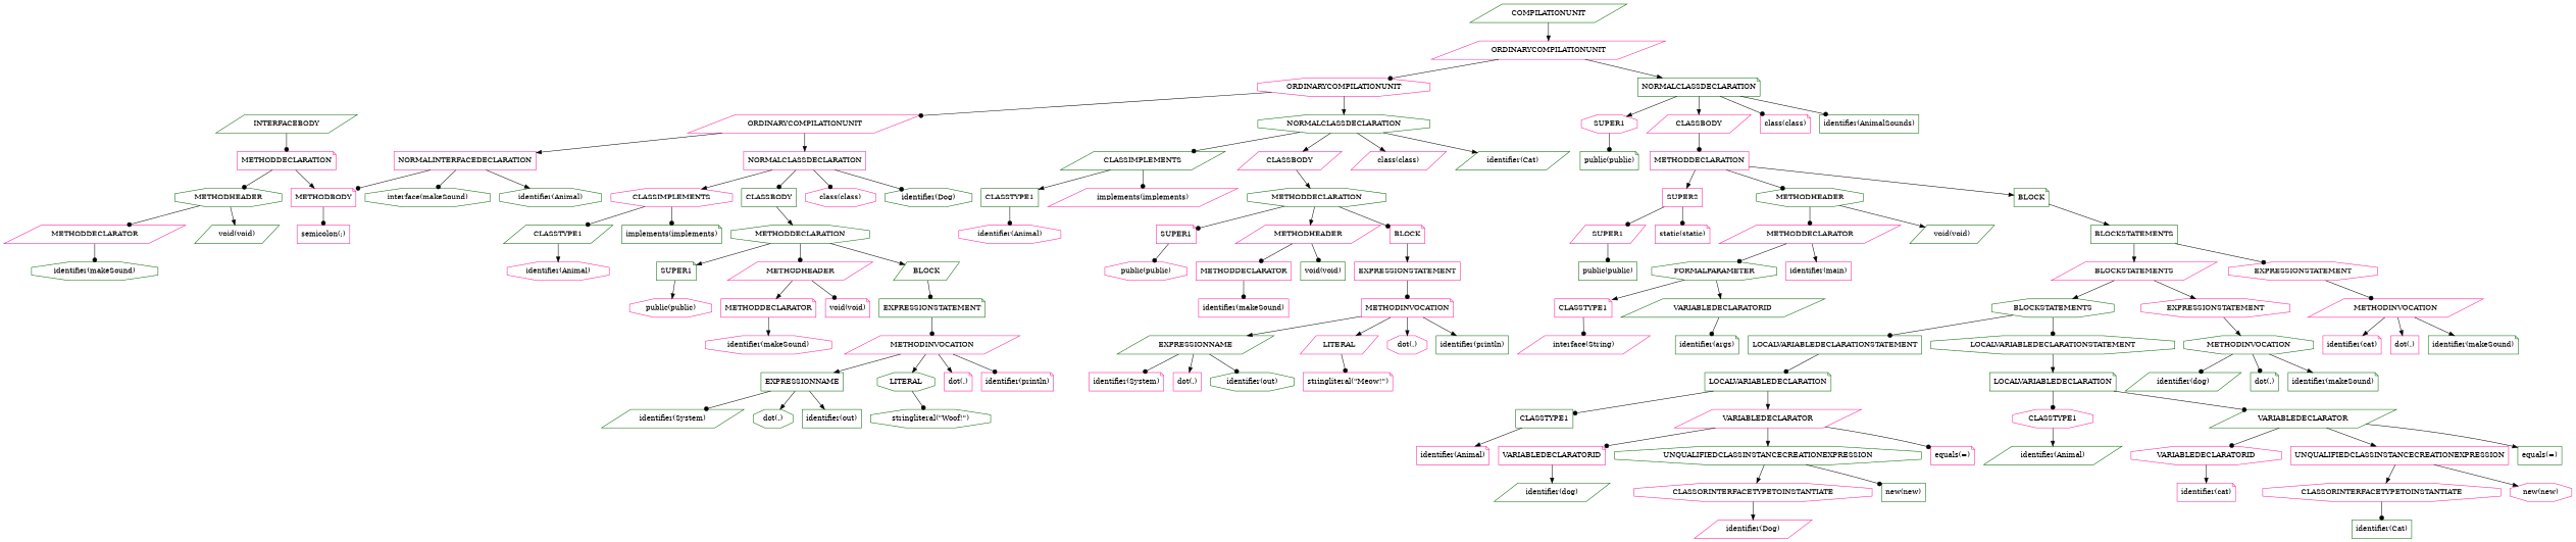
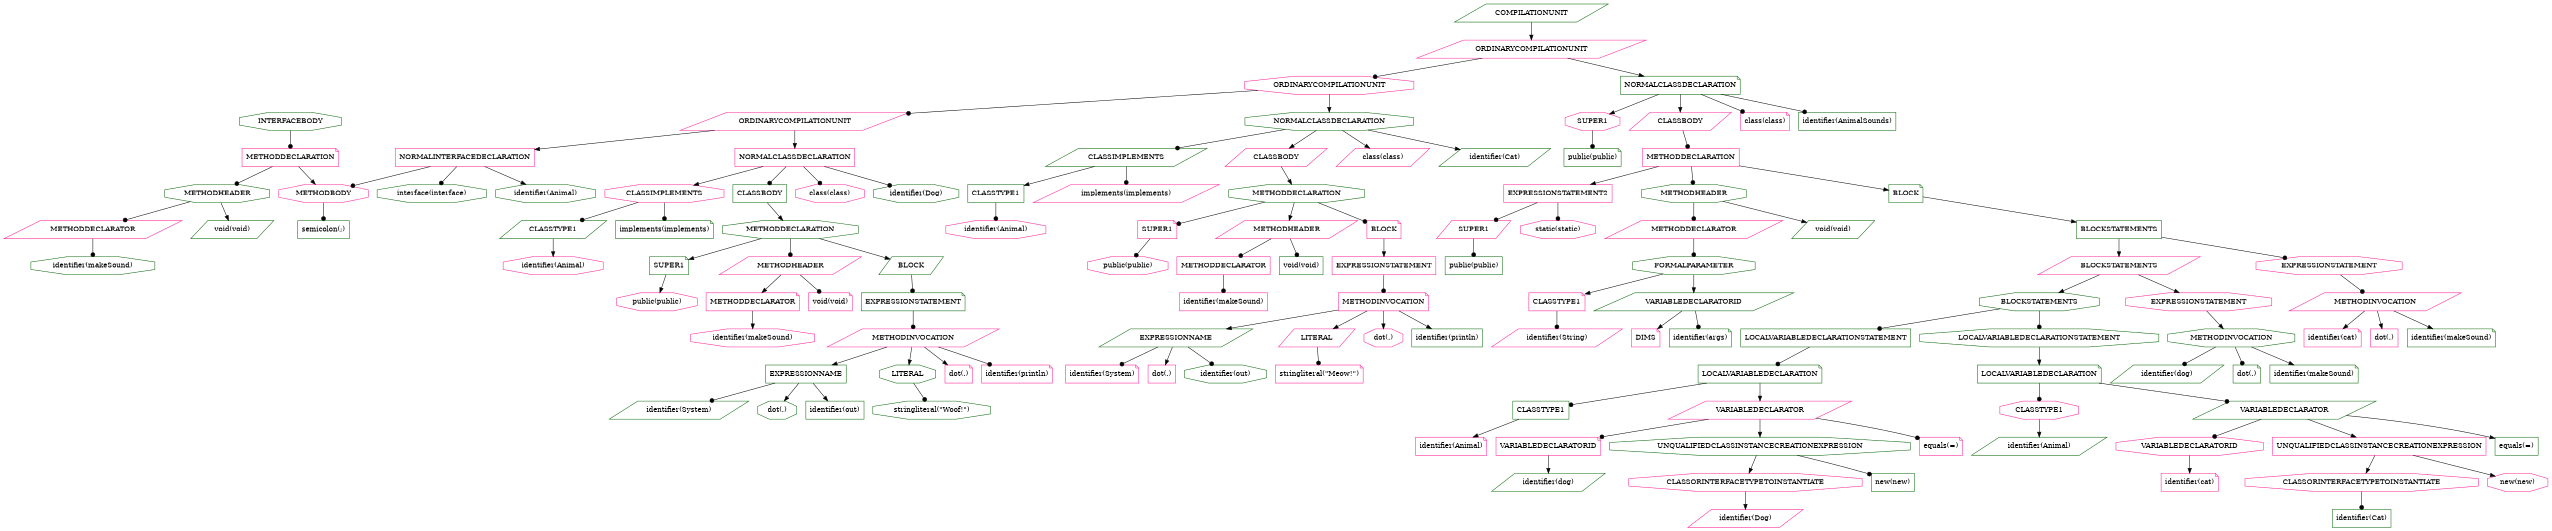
  digraph {
    ordering=out
    node [color=deeppink shape=octagon]
    edge [arrowhead=normal]
    n1 [label=METHODDECLARATOR shape=parallelogram]
    n2 [color=darkgreen label="identifier(makeSound)"]
    n3 [color=darkgreen label=METHODHEADER]
    n4 [color=darkgreen label="void(void)" shape=parallelogram]
-   n5 [label=METHODBODY shape=note]
-   n6 [label="semicolon(;)" shape=box]
+   n5 [label=METHODBODY]
+   n6 [color=darkgreen label="semicolon(;)" shape=box]
    n7 [label=METHODDECLARATION shape=note]
-   n8 [color=darkgreen label=INTERFACEBODY shape=parallelogram]
+   n8 [color=darkgreen label=INTERFACEBODY]
    n9 [label=NORMALINTERFACEDECLARATION shape=box]
-   n10 [color=darkgreen label="interface(makeSound)"]
+   n10 [color=darkgreen label="interface(interface)"]
    n11 [color=darkgreen label="identifier(Animal)"]
    n12 [color=darkgreen label=CLASSTYPE1 shape=parallelogram]
    n13 [label="identifier(Animal)"]
    n14 [label=CLASSIMPLEMENTS]
    n15 [color=darkgreen label="implements(implements)" shape=note]
    n16 [color=darkgreen label=SUPER1 shape=note]
    n17 [label="public(public)"]
    n18 [label=METHODDECLARATOR shape=note]
    n19 [label="identifier(makeSound)"]
    n20 [label=METHODHEADER shape=parallelogram]
    n21 [label="void(void)" shape=note]
    n22 [color=darkgreen label=EXPRESSIONNAME shape=box]
    n23 [color=darkgreen label="identifier(System)" shape=parallelogram]
    n24 [color=darkgreen label="dot(.)"]
    n25 [color=darkgreen label="identifier(out)" shape=box]
    n26 [color=darkgreen label=LITERAL]
    n27 [color=darkgreen label="stringliteral(\"Woof!\")"]
    n28 [label=METHODINVOCATION shape=parallelogram]
    n29 [label="dot(.)" shape=note]
    n30 [label="identifier(println)" shape=note]
    n31 [color=darkgreen label=EXPRESSIONSTATEMENT shape=note]
    n32 [color=darkgreen label=BLOCK shape=parallelogram]
    n33 [color=darkgreen label=METHODDECLARATION]
    n34 [color=darkgreen label=CLASSBODY shape=box]
    n35 [label=NORMALCLASSDECLARATION shape=box]
    n36 [label="class(class)"]
    n37 [color=darkgreen label="identifier(Dog)"]
    n38 [label=ORDINARYCOMPILATIONUNIT shape=parallelogram]
    n39 [color=darkgreen label=CLASSTYPE1 shape=box]
    n40 [label="identifier(Animal)"]
    n41 [color=darkgreen label=CLASSIMPLEMENTS shape=parallelogram]
    n42 [label="implements(implements)" shape=parallelogram]
    n43 [label=SUPER1 shape=note]
    n44 [label="public(public)"]
    n45 [label=METHODDECLARATOR shape=box]
    n46 [label="identifier(makeSound)" shape=box]
    n47 [label=METHODHEADER shape=parallelogram]
    n48 [color=darkgreen label="void(void)" shape=box]
    n49 [color=darkgreen label=EXPRESSIONNAME shape=parallelogram]
    n50 [label="identifier(System)" shape=note]
    n51 [label="dot(.)" shape=box]
    n52 [color=darkgreen label="identifier(out)"]
    n53 [label=LITERAL shape=parallelogram]
    n54 [label="stringliteral(\"Meow!\")" shape=note]
    n55 [label=METHODINVOCATION shape=note]
    n56 [label="dot(.)"]
    n57 [color=darkgreen label="identifier(println)" shape=box]
    n58 [label=EXPRESSIONSTATEMENT shape=box]
    n59 [label=BLOCK shape=note]
    n60 [color=darkgreen label=METHODDECLARATION]
    n61 [label=CLASSBODY shape=parallelogram]
    n62 [color=darkgreen label=NORMALCLASSDECLARATION]
    n63 [label="class(class)" shape=parallelogram]
    n64 [color=darkgreen label="identifier(Cat)" shape=parallelogram]
    n65 [label=ORDINARYCOMPILATIONUNIT]
    n66 [label=SUPER1]
    n67 [color=darkgreen label="public(public)" shape=note]
    n68 [label=SUPER1 shape=parallelogram]
    n69 [color=darkgreen label="public(public)" shape=box]
-   n70 [label=SUPER2 shape=box]
-   n71 [label="static(static)" shape=note]
+   n70 [label=EXPRESSIONSTATEMENT2 shape=box]
+   n71 [label="static(static)"]
    n72 [label=CLASSTYPE1 shape=note]
-   n73 [label="interface(String)" shape=parallelogram]
+   n73 [label="identifier(String)" shape=parallelogram]
+   n74 [label=DIMS shape=note]
    n75 [color=darkgreen label=VARIABLEDECLARATORID shape=parallelogram]
    n76 [color=darkgreen label="identifier(args)" shape=note]
    n77 [color=darkgreen label=FORMALPARAMETER]
    n78 [label=METHODDECLARATOR shape=parallelogram]
-   n79 [label="identifier(main)" shape=box]
    n80 [color=darkgreen label=METHODHEADER]
    n81 [color=darkgreen label="void(void)" shape=parallelogram]
    n82 [color=darkgreen label=CLASSTYPE1 shape=box]
    n83 [label="identifier(Animal)" shape=note]
    n84 [label=VARIABLEDECLARATORID shape=note]
    n85 [color=darkgreen label="identifier(dog)" shape=parallelogram]
    n86 [label=CLASSORINTERFACETYPETOINSTANTIATE]
    n87 [label="identifier(Dog)" shape=parallelogram]
    n88 [color=darkgreen label=UNQUALIFIEDCLASSINSTANCECREATIONEXPRESSION]
    n89 [color=darkgreen label="new(new)" shape=box]
    n90 [label=VARIABLEDECLARATOR shape=parallelogram]
    n91 [label="equals(=)" shape=note]
    n92 [color=darkgreen label=LOCALVARIABLEDECLARATION shape=note]
    n93 [color=darkgreen label=LOCALVARIABLEDECLARATIONSTATEMENT shape=box]
    n94 [label=CLASSTYPE1]
    n95 [color=darkgreen label="identifier(Animal)" shape=parallelogram]
    n96 [label=VARIABLEDECLARATORID]
    n97 [label="identifier(cat)" shape=note]
    n98 [label=CLASSORINTERFACETYPETOINSTANTIATE]
    n99 [color=darkgreen label="identifier(Cat)" shape=box]
    n100 [label=UNQUALIFIEDCLASSINSTANCECREATIONEXPRESSION shape=box]
    n101 [label="new(new)"]
    n102 [color=darkgreen label=VARIABLEDECLARATOR shape=parallelogram]
    n103 [color=darkgreen label="equals(=)" shape=box]
    n104 [color=darkgreen label=LOCALVARIABLEDECLARATION shape=note]
    n105 [color=darkgreen label=LOCALVARIABLEDECLARATIONSTATEMENT]
    n106 [color=darkgreen label=BLOCKSTATEMENTS]
    n107 [color=darkgreen label=METHODINVOCATION]
    n108 [color=darkgreen label="identifier(dog)" shape=parallelogram]
    n109 [color=darkgreen label="dot(.)" shape=note]
    n110 [color=darkgreen label="identifier(makeSound)" shape=note]
    n111 [label=EXPRESSIONSTATEMENT]
    n112 [label=BLOCKSTATEMENTS shape=parallelogram]
    n113 [label=METHODINVOCATION shape=parallelogram]
    n114 [label="identifier(cat)" shape=note]
    n115 [label="dot(.)" shape=box]
    n116 [color=darkgreen label="identifier(makeSound)" shape=note]
    n117 [label=EXPRESSIONSTATEMENT]
    n118 [color=darkgreen label=BLOCKSTATEMENTS shape=box]
    n119 [color=darkgreen label=BLOCK shape=note]
    n120 [label=METHODDECLARATION shape=box]
    n121 [label=CLASSBODY shape=parallelogram]
    n122 [color=darkgreen label=NORMALCLASSDECLARATION shape=note]
    n123 [label="class(class)" shape=note]
    n124 [color=darkgreen label="identifier(AnimalSounds)" shape=box]
    n125 [label=ORDINARYCOMPILATIONUNIT shape=parallelogram]
    n126 [color=darkgreen label=COMPILATIONUNIT shape=parallelogram]
    n1 -> n2 [arrowhead=dot]
    n3 -> n1 [arrowhead=dot]
    n3 -> n4
    n5 -> n6 [arrowhead=dot]
    n7 -> n3 [arrowhead=dot]
    n7 -> n5
    n8 -> n7 [arrowhead=dot]
    n9 -> n5 [arrowhead=dot]
    n9 -> n10 [arrowhead=dot]
    n9 -> n11
    n12 -> n13
    n14 -> n12 [arrowhead=dot]
    n14 -> n15 [arrowhead=dot]
    n16 -> n17
    n18 -> n19
    n20 -> n18
    n20 -> n21 [arrowhead=dot]
    n22 -> n23 [arrowhead=dot]
    n22 -> n24
    n22 -> n25
    n26 -> n27 [arrowhead=dot]
    n28 -> n22
    n28 -> n26
    n28 -> n29
    n28 -> n30 [arrowhead=dot]
    n31 -> n28 [arrowhead=dot]
    n32 -> n31 [arrowhead=dot]
    n33 -> n16
    n33 -> n20 [arrowhead=dot]
    n33 -> n32
    n34 -> n33
    n35 -> n14
    n35 -> n34 [arrowhead=dot]
    n35 -> n36 [arrowhead=dot]
    n35 -> n37 [arrowhead=dot]
    n38 -> n9
    n38 -> n35
    n39 -> n40 [arrowhead=dot]
    n41 -> n39
    n41 -> n42 [arrowhead=dot]
    n43 -> n44 [arrowhead=dot]
    n45 -> n46 [arrowhead=dot]
    n47 -> n45 [arrowhead=dot]
    n47 -> n48 [arrowhead=dot]
    n49 -> n50 [arrowhead=dot]
    n49 -> n51
    n49 -> n52 [arrowhead=dot]
    n53 -> n54 [arrowhead=dot]
    n55 -> n49
    n55 -> n53
    n55 -> n56
    n55 -> n57
    n58 -> n55 [arrowhead=dot]
    n59 -> n58
    n60 -> n43 [arrowhead=dot]
    n60 -> n47
    n60 -> n59 [arrowhead=dot]
    n61 -> n60
    n62 -> n41 [arrowhead=dot]
    n62 -> n61
    n62 -> n63
    n62 -> n64
    n65 -> n38 [arrowhead=dot]
    n65 -> n62
    n66 -> n67 [arrowhead=dot]
    n68 -> n69 [arrowhead=dot]
    n70 -> n68 [arrowhead=dot]
    n70 -> n71 [arrowhead=dot]
    n72 -> n73 [arrowhead=dot]
+   n75 -> n74
    n75 -> n76 [arrowhead=dot]
    n77 -> n72
    n77 -> n75
    n78 -> n77 [arrowhead=dot]
-   n78 -> n79
    n80 -> n78 [arrowhead=dot]
    n80 -> n81
    n82 -> n83
    n84 -> n85
    n86 -> n87
    n88 -> n86
    n88 -> n89 [arrowhead=dot]
    n90 -> n84 [arrowhead=dot]
    n90 -> n88
    n90 -> n91 [arrowhead=dot]
    n92 -> n82 [arrowhead=dot]
    n92 -> n90
    n93 -> n92 [arrowhead=dot]
    n94 -> n95
    n96 -> n97
    n98 -> n99 [arrowhead=dot]
    n100 -> n98
    n100 -> n101
    n102 -> n96 [arrowhead=dot]
    n102 -> n100
    n102 -> n103
    n104 -> n94 [arrowhead=dot]
    n104 -> n102 [arrowhead=dot]
    n105 -> n104
    n106 -> n93 [arrowhead=dot]
    n106 -> n105 [arrowhead=dot]
    n107 -> n108 [arrowhead=dot]
    n107 -> n109 [arrowhead=dot]
    n107 -> n110
    n111 -> n107
    n112 -> n106
    n112 -> n111
    n113 -> n114
    n113 -> n115
    n113 -> n116
    n117 -> n113 [arrowhead=dot]
    n118 -> n112
    n118 -> n117 [arrowhead=dot]
    n119 -> n118
    n120 -> n70
    n120 -> n80 [arrowhead=dot]
    n120 -> n119
    n121 -> n120 [arrowhead=dot]
    n122 -> n66
    n122 -> n121
    n122 -> n123 [arrowhead=dot]
    n122 -> n124 [arrowhead=dot]
    n125 -> n65 [arrowhead=dot]
    n125 -> n122
    n126 -> n125
  }
